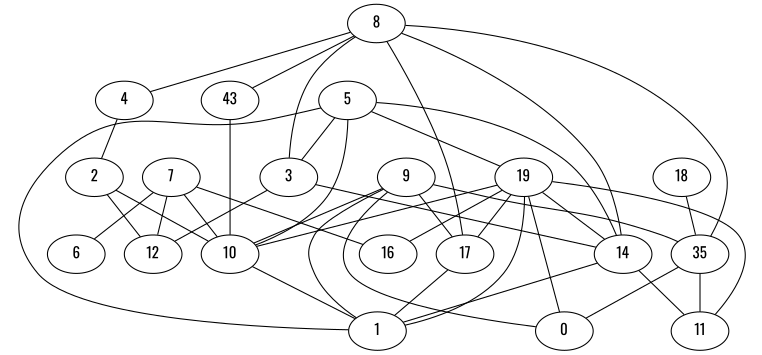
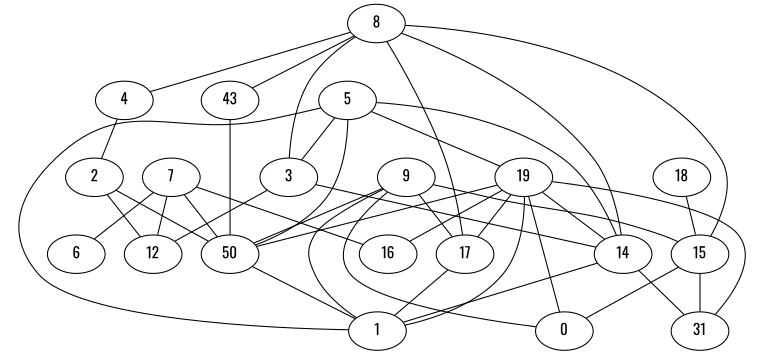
  digraph {
    fontname=Oswald
    node [fontname=Oswald]
    edge [color=black dir=none fontname=Oswald]
    3
    12
    14
    18
-   15 [label=35]
-   11
+   15
+   11 [label=31]
    0
    9
-   10
+   10 [label=50]
    17
    1
    7
    16
    6
    8
    n16 [label=43]
    4
    5
    19
    2
    subgraph sub_1 {
      3
      12
      14
      18
      15
      11
      0
      9
      10
      17
      1
      7
      16
      6
      8
      n16
      4
      5
      19
      2
    }
    3 -> 12
    3 -> 14
    14 -> 11
    14 -> 1
    18 -> 15
    15 -> 11
    15 -> 0
    9 -> 15
    9 -> 0
    9 -> 10
    9 -> 17
    9 -> 1
    10 -> 1
    17 -> 1
    7 -> 12
    7 -> 10
    7 -> 16
    7 -> 6
    8 -> 3
    8 -> 14
    8 -> 15
    8 -> 17
    8 -> n16
    8 -> 4
    n16 -> 10
    4 -> 2
    5 -> 3
    5 -> 14
    5 -> 10
    5 -> 1
    5 -> 19
    19 -> 14
    19 -> 11
    19 -> 0
    19 -> 10
    19 -> 17
    19 -> 1
    19 -> 16
    2 -> 12
    2 -> 10
  }
